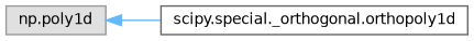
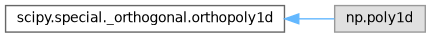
  digraph {
    rankdir=LR
    node [fontname=Helvetica fontsize=10 shape=box style=filled]
    n1 [color=grey60 fillcolor="#E0E0E0" height=0.2 label="np.poly1d" width=0.4]
    n2 [color=grey40 fillcolor=white height=0.2 label="scipy.special._orthogonal.orthopoly1d" width=0.4]
-   n1 -> n2 [color=steelblue1 dir=back fontname=Helvetica fontsize=10 labelfontname=Helvetica labelfontsize=10 style=solid]
+   n2 -> n1 [color=steelblue1 dir=back fontname=Helvetica fontsize=10 labelfontname=Helvetica labelfontsize=10 style=solid]
  }
